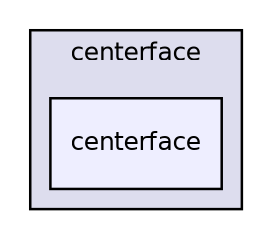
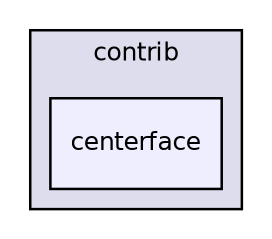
  digraph {
    compound=true
    n1 [fillcolor="#eeeeff" fontname=Helvetica fontsize=10 label=centerface pencolor=black shape=box style=filled]
    subgraph cluster_1 {
      bgcolor="#ddddee"
      fontname=Helvetica
      fontsize=10
-     label=centerface
+     label=contrib
      pencolor=black
      n1
    }
  }
